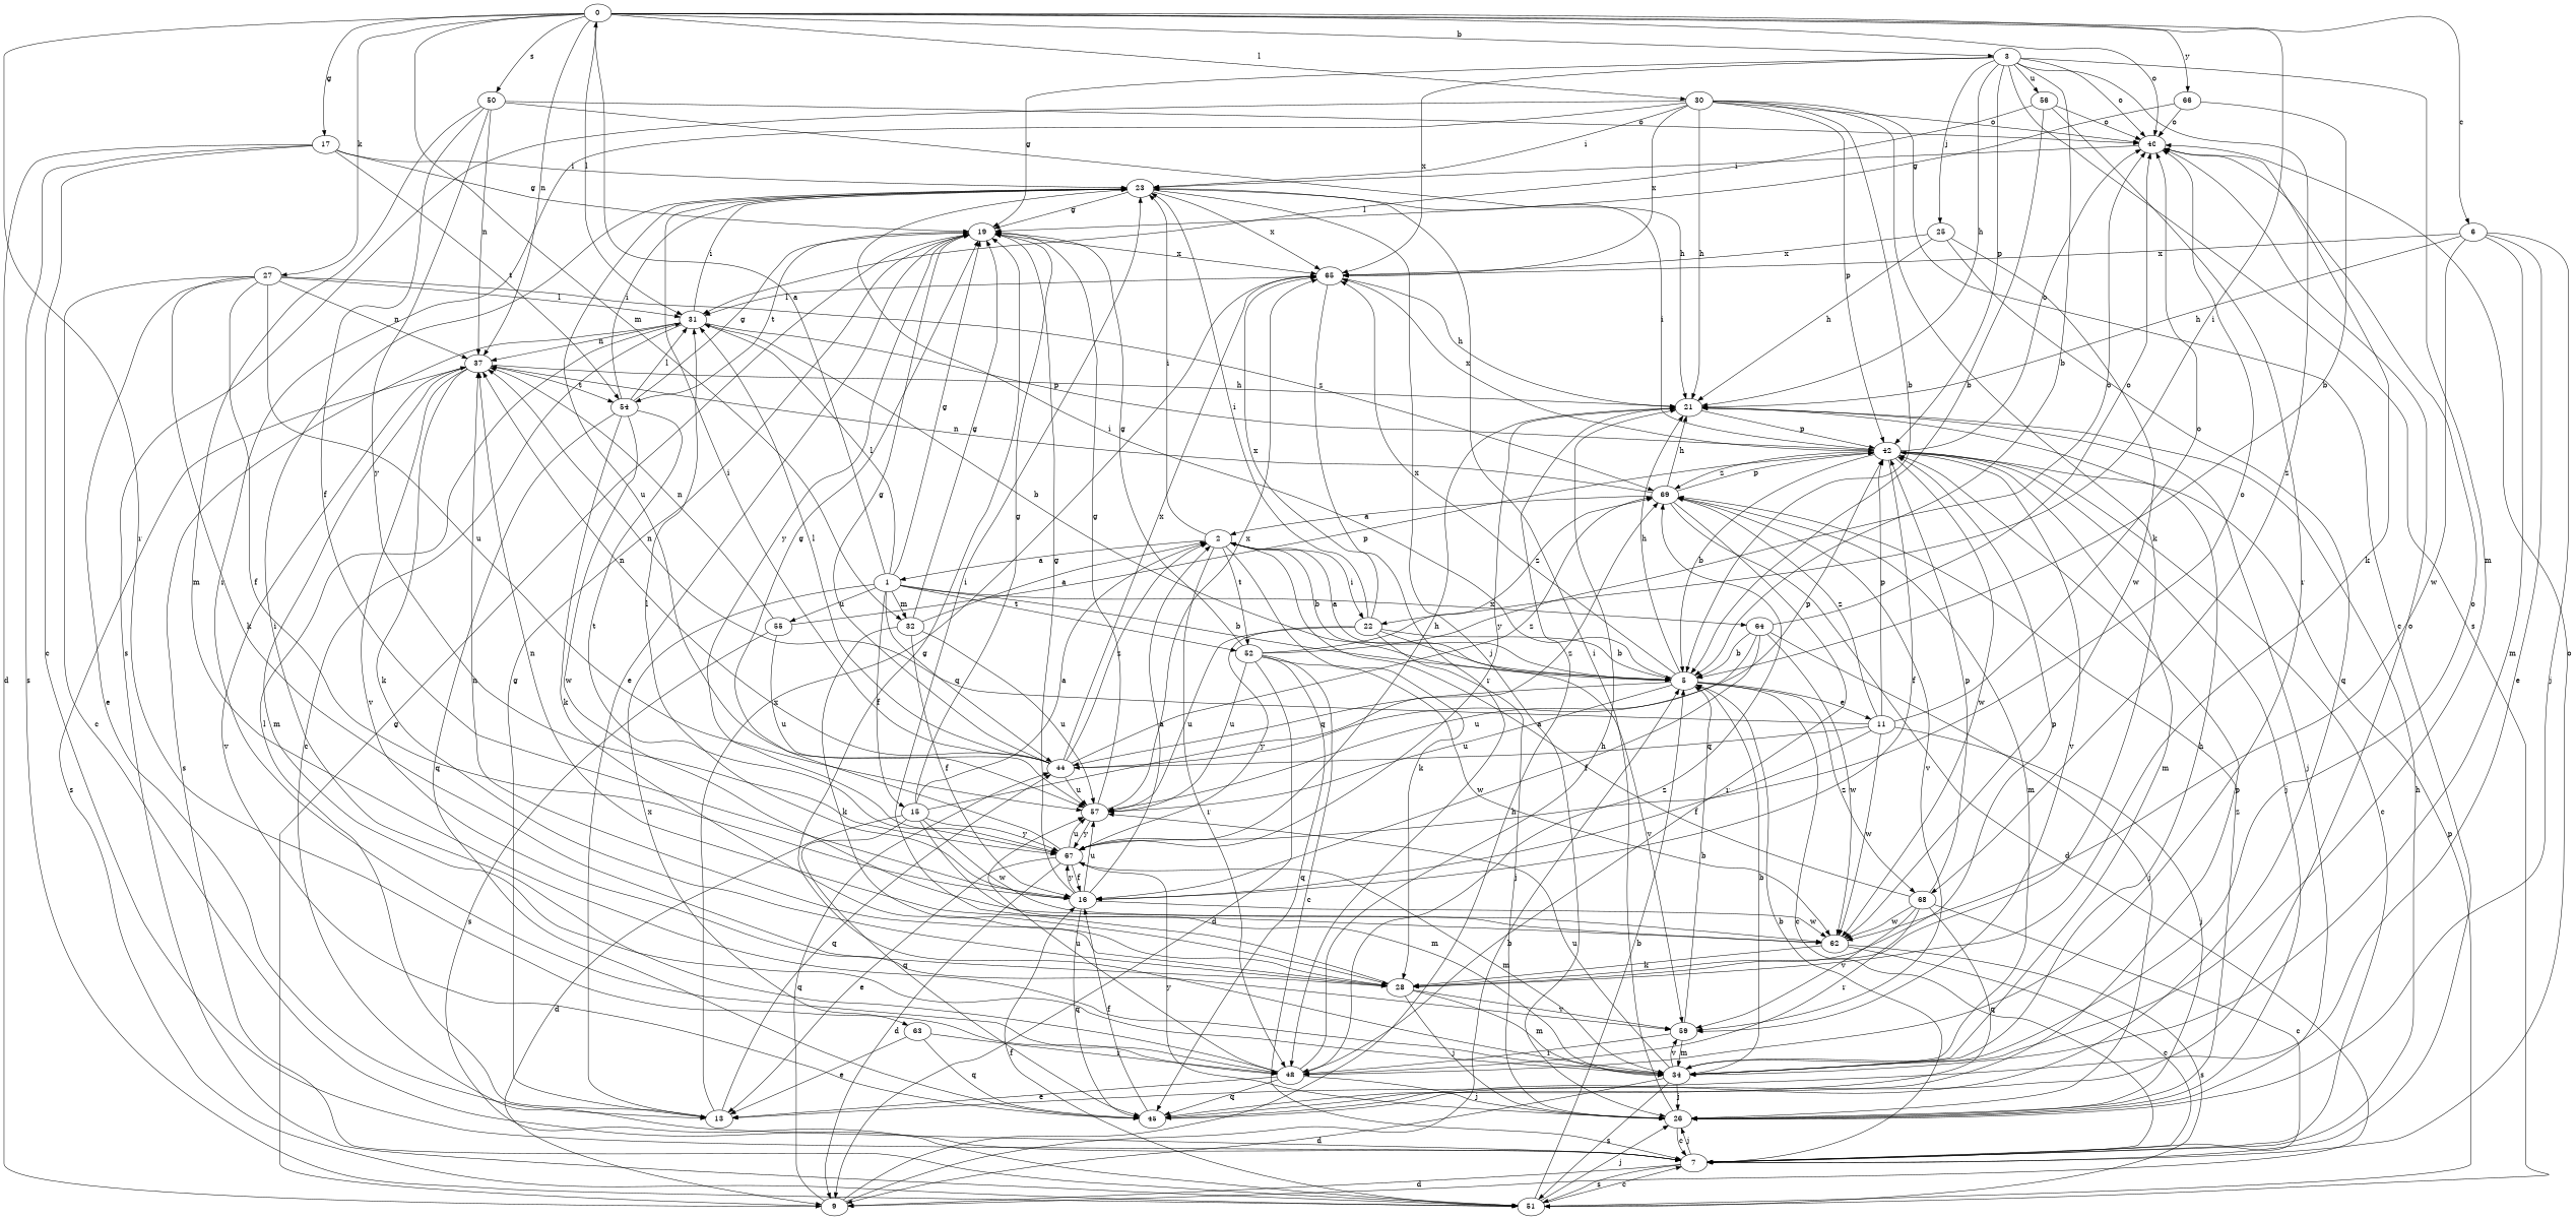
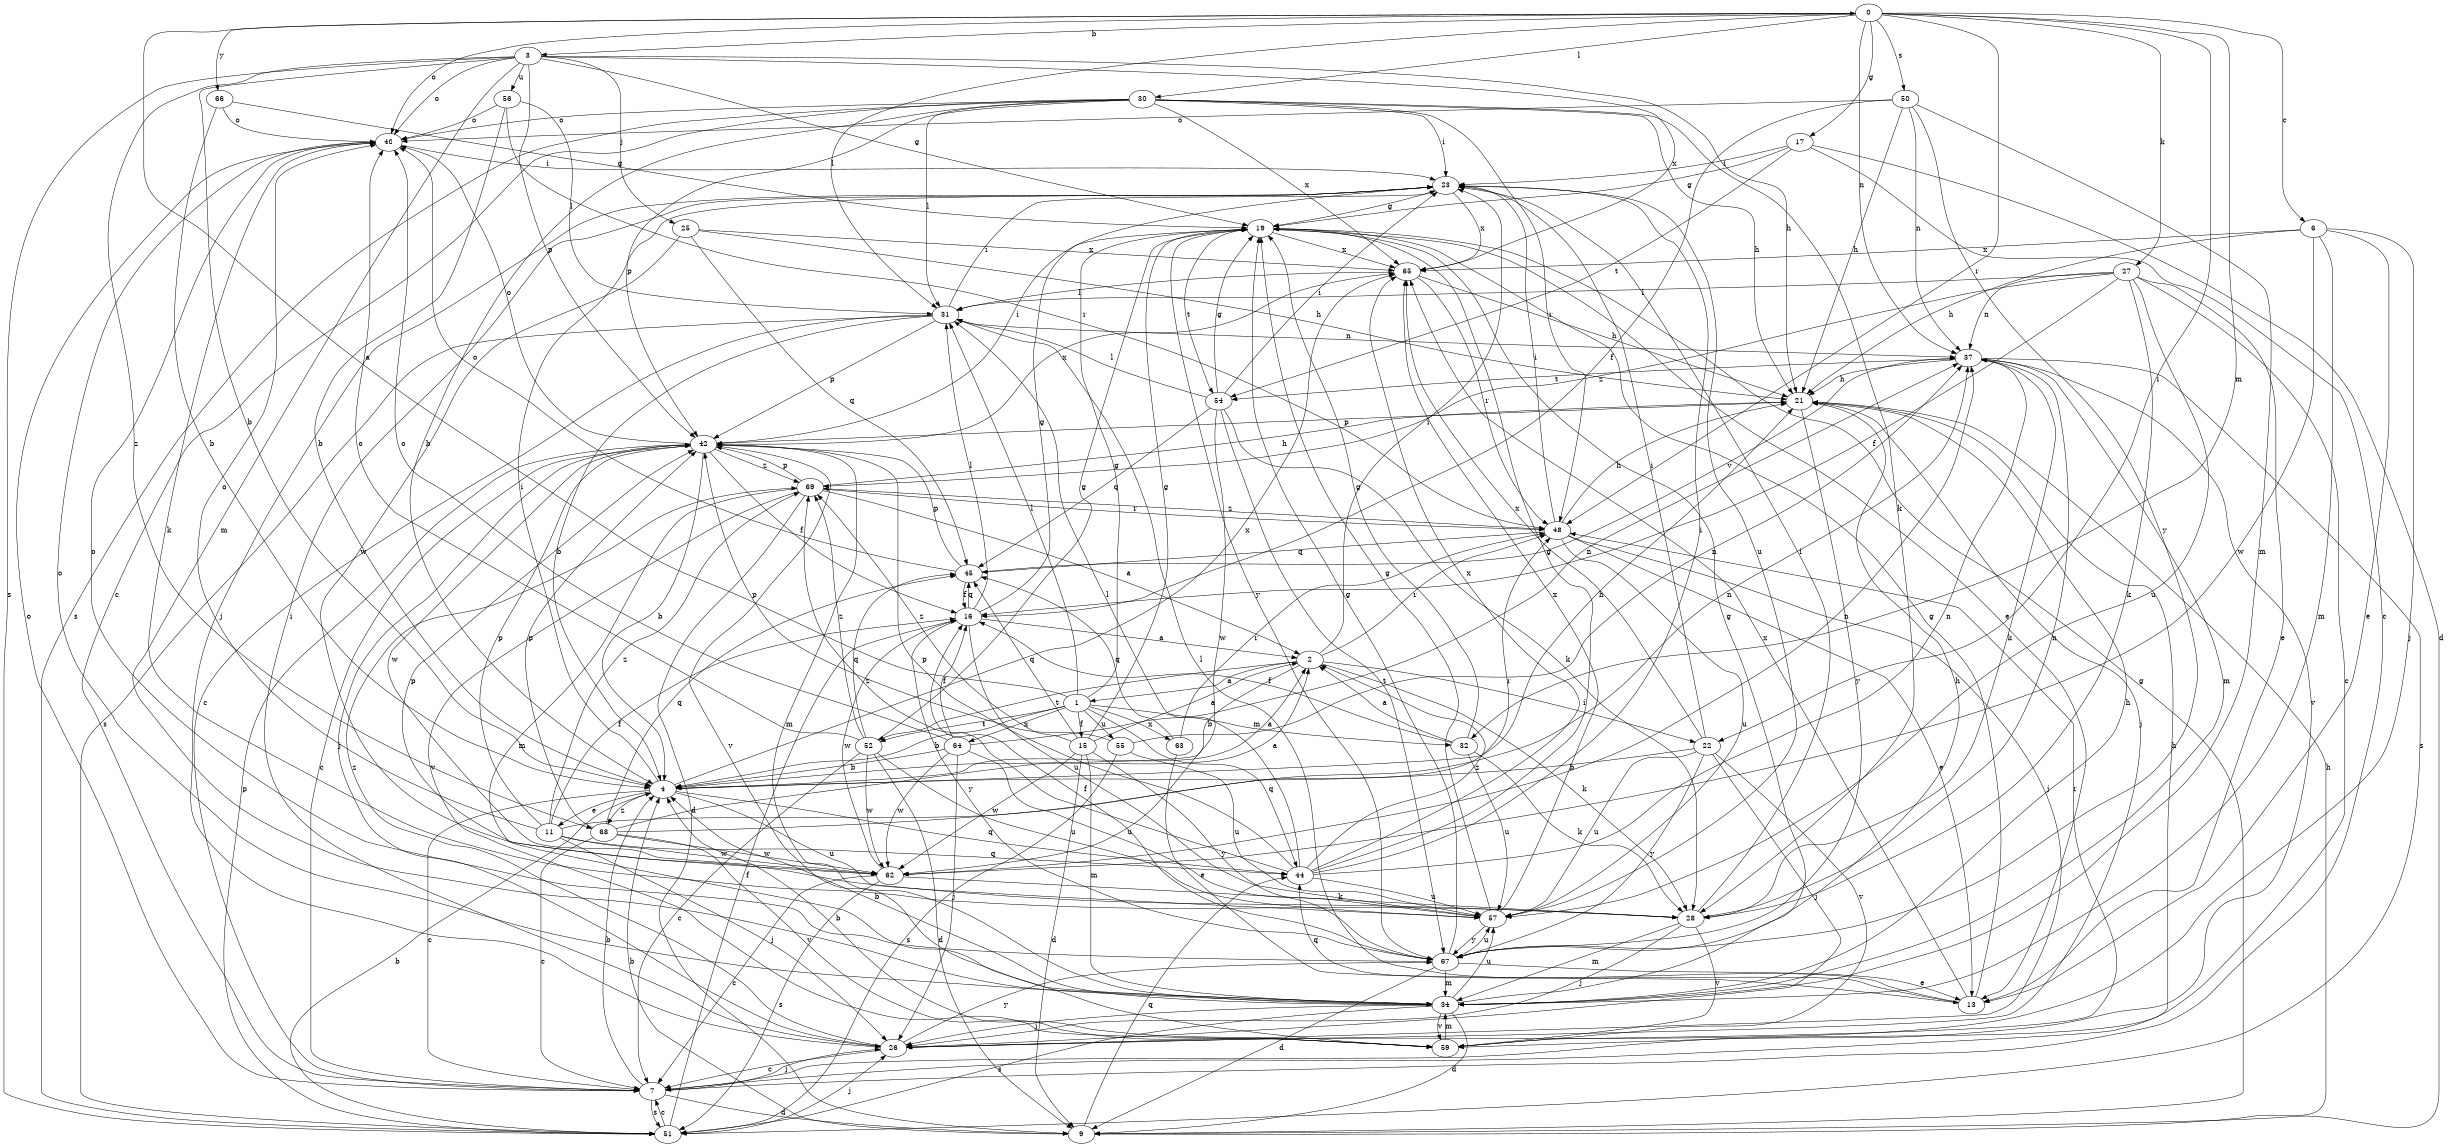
  strict digraph {
    0
    3
    6
    17
    22
    27
    30
    31
    32
    37
    40
    48
    50
    66
-   4 [label=5]
+   4
    19
    21
    25
    34
    42
    51
    56
    65
    68
    13
    26
    62
    23
    7
    9
    54
    57
    67
    59
    28
    16
    69
    2
    45
    1
    15
    44
    52
    55
    63
    64
    11
    0 -> 3 [label=b]
    0 -> 6 [label=c]
    0 -> 17 [label=g]
    0 -> 22 [label=i]
    0 -> 27 [label=k]
    0 -> 30 [label=l]
    0 -> 31 [label=l]
    0 -> 32 [label=m]
    0 -> 37 [label=n]
    0 -> 40 [label=o]
    0 -> 48 [label=r]
    0 -> 50 [label=s]
    0 -> 66 [label=y]
    3 -> 40 [label=o]
    3 -> 4 [label=b]
    3 -> 19 [label=g]
    3 -> 21 [label=h]
    3 -> 25 [label=j]
    3 -> 34 [label=m]
    3 -> 42 [label=p]
    3 -> 51 [label=s]
    3 -> 56 [label=u]
    3 -> 65 [label=x]
    3 -> 68 [label=z]
    6 -> 21 [label=h]
    6 -> 34 [label=m]
    6 -> 65 [label=x]
    6 -> 13 [label=e]
    6 -> 26 [label=j]
    6 -> 62 [label=w]
    17 -> 19 [label=g]
-   17 -> 51 [label=s]
    17 -> 23 [label=i]
    17 -> 7 [label=c]
    17 -> 9 [label=d]
    17 -> 54 [label=t]
    22 -> 4 [label=b]
    22 -> 65 [label=x]
    22 -> 26 [label=j]
    22 -> 23 [label=i]
    22 -> 57 [label=u]
    22 -> 67 [label=y]
    22 -> 59 [label=v]
    27 -> 31 [label=l]
    27 -> 37 [label=n]
    27 -> 13 [label=e]
    27 -> 7 [label=c]
    27 -> 57 [label=u]
    27 -> 28 [label=k]
    27 -> 16 [label=f]
    27 -> 69 [label=z]
+   30 -> 31 [label=l]
    30 -> 40 [label=o]
    30 -> 48 [label=r]
    30 -> 4 [label=b]
    30 -> 21 [label=h]
    30 -> 42 [label=p]
    30 -> 51 [label=s]
    30 -> 65 [label=x]
    30 -> 23 [label=i]
    30 -> 7 [label=c]
    30 -> 28 [label=k]
    31 -> 37 [label=n]
    31 -> 4 [label=b]
    31 -> 42 [label=p]
    31 -> 51 [label=s]
    31 -> 23 [label=i]
    31 -> 7 [label=c]
    32 -> 19 [label=g]
    32 -> 57 [label=u]
    32 -> 28 [label=k]
    32 -> 16 [label=f]
    32 -> 2 [label=a]
    37 -> 21 [label=h]
    37 -> 34 [label=m]
    37 -> 51 [label=s]
    37 -> 54 [label=t]
    37 -> 59 [label=v]
    37 -> 28 [label=k]
    40 -> 23 [label=i]
    40 -> 28 [label=k]
    48 -> 21 [label=h]
    48 -> 13 [label=e]
    48 -> 26 [label=j]
    48 -> 23 [label=i]
    48 -> 57 [label=u]
    48 -> 69 [label=z]
    48 -> 45 [label=q]
    50 -> 37 [label=n]
    50 -> 40 [label=o]
    50 -> 21 [label=h]
    50 -> 34 [label=m]
    50 -> 67 [label=y]
    50 -> 16 [label=f]
    66 -> 40 [label=o]
    66 -> 4 [label=b]
    66 -> 19 [label=g]
    4 -> 21 [label=h]
    4 -> 65 [label=x]
    4 -> 68 [label=z]
    4 -> 23 [label=i]
    4 -> 7 [label=c]
    4 -> 57 [label=u]
    4 -> 2 [label=a]
    4 -> 44 [label=q]
    4 -> 11 [label=e]
    19 -> 65 [label=x]
    19 -> 13 [label=e]
    19 -> 54 [label=t]
    19 -> 67 [label=y]
    21 -> 42 [label=p]
    21 -> 26 [label=j]
    21 -> 67 [label=y]
    25 -> 21 [label=h]
    25 -> 65 [label=x]
    25 -> 62 [label=w]
    25 -> 45 [label=q]
    34 -> 40 [label=o]
    34 -> 4 [label=b]
    34 -> 19 [label=g]
    34 -> 21 [label=h]
    34 -> 51 [label=s]
    34 -> 26 [label=j]
    34 -> 9 [label=d]
    34 -> 57 [label=u]
    34 -> 59 [label=v]
    42 -> 40 [label=o]
    42 -> 4 [label=b]
    42 -> 34 [label=m]
    42 -> 65 [label=x]
    42 -> 26 [label=j]
    42 -> 62 [label=w]
    42 -> 23 [label=i]
    42 -> 7 [label=c]
    42 -> 59 [label=v]
    42 -> 16 [label=f]
    42 -> 69 [label=z]
    51 -> 4 [label=b]
    51 -> 42 [label=p]
    51 -> 26 [label=j]
    51 -> 7 [label=c]
    51 -> 16 [label=f]
    56 -> 31 [label=l]
    56 -> 40 [label=o]
    56 -> 48 [label=r]
    56 -> 4 [label=b]
    65 -> 31 [label=l]
    65 -> 48 [label=r]
    65 -> 21 [label=h]
    68 -> 48 [label=r]
    68 -> 42 [label=p]
    68 -> 62 [label=w]
    68 -> 7 [label=c]
    68 -> 59 [label=v]
    68 -> 2 [label=a]
    68 -> 45 [label=q]
    13 -> 31 [label=l]
    13 -> 19 [label=g]
    13 -> 65 [label=x]
    13 -> 44 [label=q]
    26 -> 23 [label=i]
    26 -> 7 [label=c]
    26 -> 67 [label=y]
    26 -> 69 [label=z]
    62 -> 37 [label=n]
    62 -> 51 [label=s]
    62 -> 7 [label=c]
    62 -> 28 [label=k]
    23 -> 19 [label=g]
    23 -> 65 [label=x]
    23 -> 26 [label=j]
    23 -> 57 [label=u]
    7 -> 40 [label=o]
    7 -> 4 [label=b]
    7 -> 21 [label=h]
    7 -> 51 [label=s]
    7 -> 26 [label=j]
    7 -> 9 [label=d]
    9 -> 4 [label=b]
    9 -> 19 [label=g]
    9 -> 21 [label=h]
    9 -> 44 [label=q]
    54 -> 31 [label=l]
    54 -> 19 [label=g]
    54 -> 62 [label=w]
    54 -> 23 [label=i]
    54 -> 67 [label=t]
    54 -> 28 [label=k]
    54 -> 45 [label=q]
    57 -> 19 [label=g]
    57 -> 65 [label=x]
    57 -> 67 [label=y]
    67 -> 40 [label=o]
    67 -> 19 [label=g]
    67 -> 21 [label=h]
    67 -> 34 [label=m]
    67 -> 13 [label=e]
    67 -> 9 [label=d]
    67 -> 57 [label=u]
    67 -> 16 [label=f]
    59 -> 48 [label=r]
    59 -> 4 [label=b]
    59 -> 34 [label=m]
    28 -> 37 [label=n]
    28 -> 34 [label=m]
    28 -> 42 [label=p]
    28 -> 26 [label=j]
    28 -> 23 [label=i]
    28 -> 59 [label=v]
    16 -> 31 [label=l]
    16 -> 19 [label=g]
-   16 -> 62 [label=w]
+   62 -> 16 [label=w]
    16 -> 57 [label=u]
    16 -> 67 [label=y]
    16 -> 2 [label=a]
    16 -> 45 [label=q]
-   69 -> 37 [label=n]
+   64 -> 37 [label=n]
    69 -> 48 [label=r]
    69 -> 21 [label=h]
    69 -> 34 [label=m]
    69 -> 42 [label=p]
    69 -> 9 [label=d]
    69 -> 59 [label=v]
    69 -> 2 [label=a]
    2 -> 22 [label=i]
    2 -> 48 [label=r]
    2 -> 4 [label=b]
    2 -> 23 [label=i]
    2 -> 28 [label=k]
    2 -> 1 [label=a]
    2 -> 52 [label=t]
    45 -> 37 [label=v]
    45 -> 40 [label=o]
    45 -> 42 [label=p]
    45 -> 16 [label=f]
    1 -> 0 [label=a]
    1 -> 31 [label=l]
    1 -> 32 [label=m]
    1 -> 4 [label=b]
    1 -> 19 [label=g]
    1 -> 15 [label=f]
    1 -> 44 [label=q]
    1 -> 52 [label=t]
    1 -> 55 [label=u]
    1 -> 63 [label=x]
    1 -> 64 [label=x]
    15 -> 19 [label=g]
    15 -> 34 [label=m]
    15 -> 62 [label=w]
    15 -> 9 [label=d]
    15 -> 67 [label=y]
    15 -> 69 [label=z]
    15 -> 2 [label=a]
    15 -> 45 [label=q]
    44 -> 31 [label=l]
    44 -> 37 [label=n]
    44 -> 19 [label=g]
    44 -> 42 [label=p]
    44 -> 65 [label=x]
    44 -> 23 [label=i]
    44 -> 57 [label=u]
    44 -> 69 [label=z]
    44 -> 2 [label=z]
    52 -> 40 [label=o]
    52 -> 19 [label=g]
    52 -> 62 [label=w]
    52 -> 7 [label=c]
    52 -> 9 [label=d]
    52 -> 57 [label=u]
    52 -> 69 [label=z]
    52 -> 45 [label=q]
    55 -> 37 [label=n]
    55 -> 42 [label=p]
    55 -> 51 [label=s]
    55 -> 57 [label=u]
    63 -> 48 [label=r]
    63 -> 13 [label=e]
    63 -> 45 [label=q]
    64 -> 40 [label=o]
    64 -> 4 [label=b]
    64 -> 26 [label=j]
    64 -> 62 [label=w]
    64 -> 57 [label=u]
    64 -> 16 [label=f]
    11 -> 37 [label=n]
    11 -> 40 [label=o]
    11 -> 42 [label=p]
    11 -> 26 [label=j]
    11 -> 62 [label=w]
    11 -> 16 [label=f]
    11 -> 69 [label=z]
    11 -> 44 [label=q]
  }
